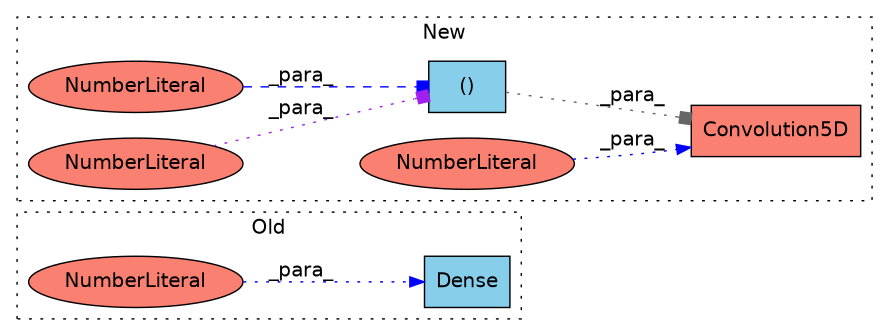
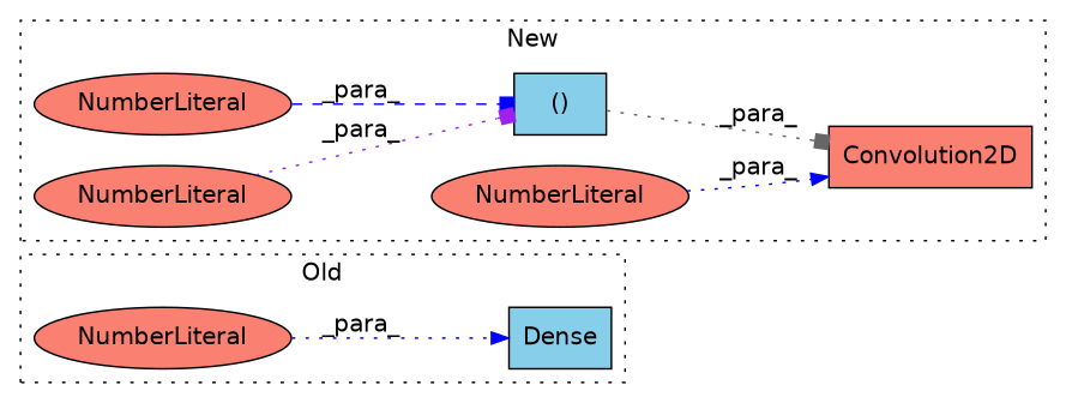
  digraph {
    rankdir=LR
    fontname="DejaVu Sans"
    node [a=34 l=1 s=1028 shape=ellipse style=filled fillcolor=salmon fontname="DejaVu Sans"]
    edge [color=blue style=dotted arrowhead=box fontname="DejaVu Sans"]
    n1 [a=32 l="6,1" label=Dense s="1280,1290" shape=box fillcolor=skyblue]
    n2 [l=4 label=NumberLiteral s=1286]
-   n3 [a=32 l="14,1" label=Convolution5D s="1006,1051" shape=box]
+   n3 [a=32 l="14,1" label=Convolution2D s="1006,1051" shape=box]
    n4 [a=106 l=15 label="()" shape=box fillcolor=skyblue]
    n5 [label=NumberLiteral s=1042]
    n6 [label=NumberLiteral]
    n7 [l=2 label=NumberLiteral s=1020]
    subgraph cluster_1 {
      label=Old
      style=dotted
      n1
      n2
    }
    subgraph cluster_2 {
      label=New
      style=dotted
      n3
      n4
      n5
      n6
      n7
    }
    n2 -> n1 [label=_para_ arrowhead=normal]
    n4 -> n3 [label=_para_ color=gray40]
    n5 -> n4 [label=_para_ style=dashed]
    n6 -> n4 [label=_para_ color=purple]
    n7 -> n3 [label=_para_ arrowhead=normal]
  }
